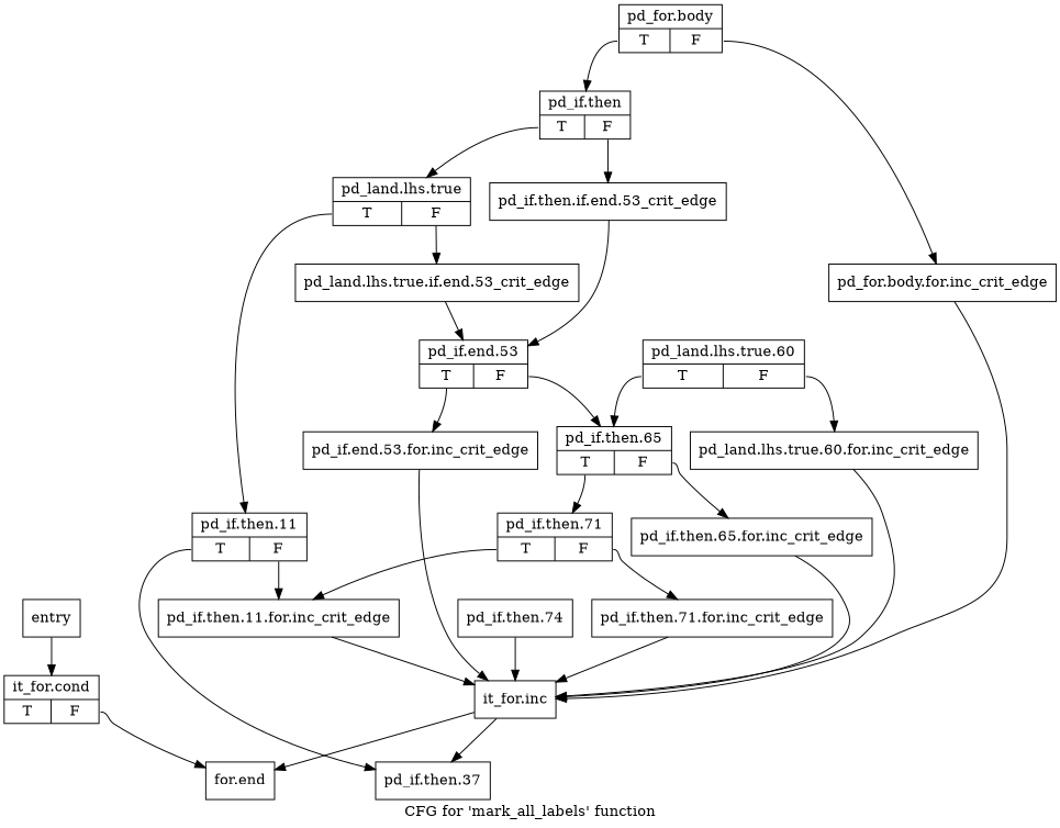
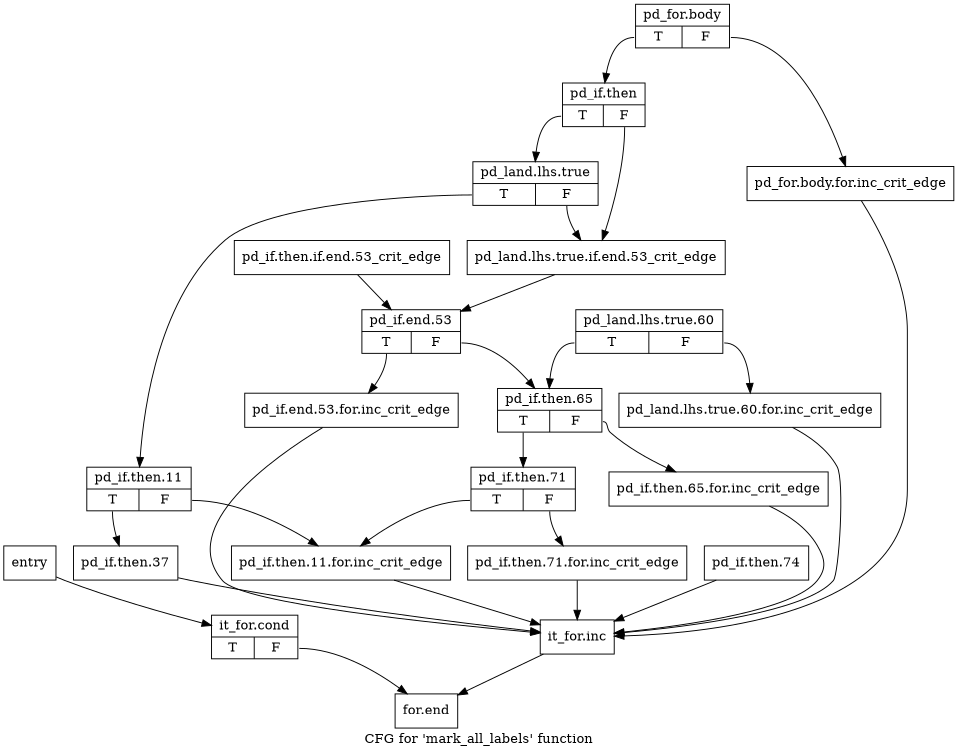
  digraph {
    label="CFG for 'mark_all_labels' function"
    node [shape=record]
    n1 [label="{entry}"]
    n2 [label="{it_for.cond|{<s0>T|<s1>F}}"]
    n3 [label="{for.end}"]
    n4 [label="{pd_for.body|{<s0>T|<s1>F}}"]
    n5 [label="{pd_if.then|{<s0>T|<s1>F}}"]
    n6 [label="{pd_for.body.for.inc_crit_edge}"]
    n7 [label="{pd_land.lhs.true|{<s0>T|<s1>F}}"]
    n8 [label="{pd_if.then.if.end.53_crit_edge}"]
    n9 [label="{it_for.inc}"]
    n10 [label="{pd_if.then.11|{<s0>T|<s1>F}}"]
    n11 [label="{pd_land.lhs.true.if.end.53_crit_edge}"]
    n12 [label="{pd_if.end.53|{<s0>T|<s1>F}}"]
    n13 [label="{pd_if.then.37}"]
    n14 [label="{pd_if.then.11.for.inc_crit_edge}"]
    n15 [label="{pd_if.end.53.for.inc_crit_edge}"]
    n16 [label="{pd_if.then.65|{<s0>T|<s1>F}}"]
    n17 [label="{pd_land.lhs.true.60|{<s0>T|<s1>F}}"]
    n18 [label="{pd_land.lhs.true.60.for.inc_crit_edge}"]
    n19 [label="{pd_if.then.71|{<s0>T|<s1>F}}"]
    n20 [label="{pd_if.then.65.for.inc_crit_edge}"]
    n21 [label="{pd_if.then.71.for.inc_crit_edge}"]
    n22 [label="{pd_if.then.74}"]
    n1 -> n2
    n2 -> n3 [tailport=s1]
    n4 -> n5 [tailport=s0]
    n4 -> n6 [tailport=s1]
    n5 -> n7 [tailport=s0]
-   n5 -> n8 [tailport=s1]
+   n5 -> n11 [tailport=s1]
    n6 -> n9
    n7 -> n10 [tailport=s0]
    n7 -> n11 [tailport=s1]
    n8 -> n12
    n9 -> n3
    n10 -> n13 [tailport=s0]
    n10 -> n14 [tailport=s1]
    n11 -> n12
    n12 -> n15 [tailport=s0]
    n12 -> n16 [tailport=s1]
-   n9 -> n13
+   n13 -> n9
    n14 -> n9
    n15 -> n9
    n16 -> n19 [tailport=s0]
    n16 -> n20 [tailport=s1]
    n17 -> n16 [tailport=s0]
    n17 -> n18 [tailport=s1]
    n18 -> n9
    n19 -> n14 [tailport=s0]
    n19 -> n21 [tailport=s1]
    n20 -> n9
    n21 -> n9
    n22 -> n9
  }
